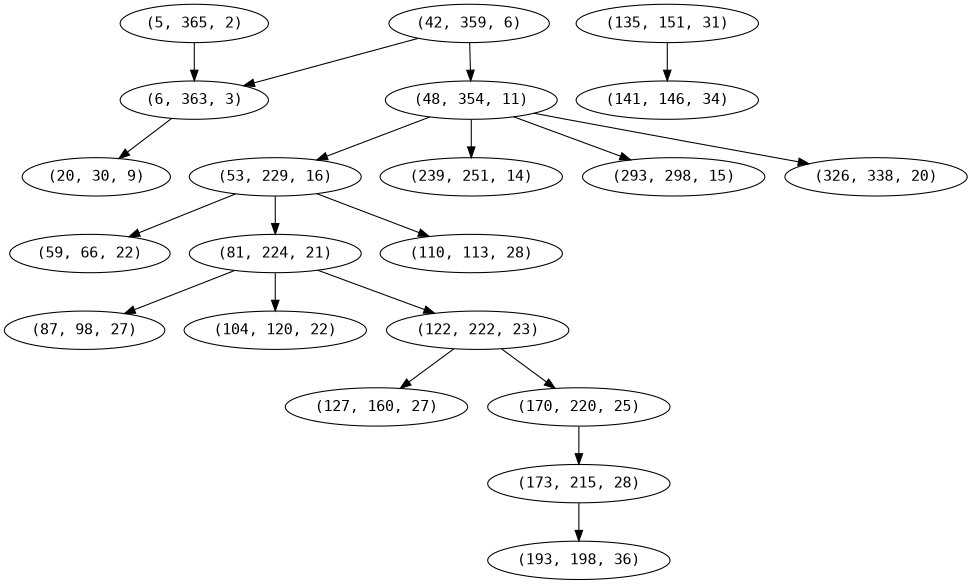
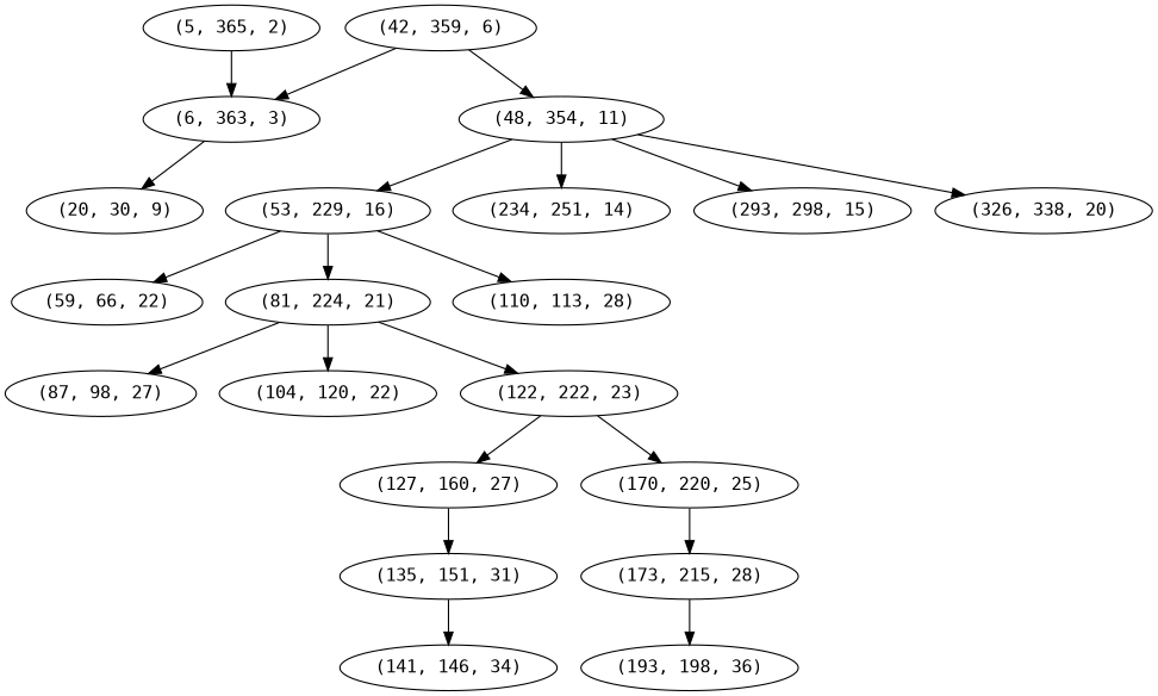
  digraph {
    fontname="DejaVu Sans Mono"
    node [fontname="DejaVu Sans Mono"]
    edge [fontname="DejaVu Sans Mono"]
    "(5, 365, 2)"
    "(6, 363, 3)"
    "(20, 30, 9)"
    "(42, 359, 6)"
    "(48, 354, 11)"
    "(53, 229, 16)"
-   "(239, 251, 14)"
+   "(239, 251, 14)" [label="(234, 251, 14)"]
    "(293, 298, 15)"
    "(326, 338, 20)"
    "(59, 66, 22)"
    "(81, 224, 21)"
    "(110, 113, 28)"
    "(87, 98, 27)"
    "(104, 120, 22)"
    "(122, 222, 23)"
    "(127, 160, 27)"
    "(170, 220, 25)"
    "(135, 151, 31)"
    "(173, 215, 28)"
    "(141, 146, 34)"
    "(193, 198, 36)"
    "(5, 365, 2)" -> "(6, 363, 3)"
    "(6, 363, 3)" -> "(20, 30, 9)"
    "(42, 359, 6)" -> "(6, 363, 3)"
    "(42, 359, 6)" -> "(48, 354, 11)"
    "(48, 354, 11)" -> "(53, 229, 16)"
    "(48, 354, 11)" -> "(239, 251, 14)"
    "(48, 354, 11)" -> "(293, 298, 15)"
    "(48, 354, 11)" -> "(326, 338, 20)"
    "(53, 229, 16)" -> "(59, 66, 22)"
    "(53, 229, 16)" -> "(81, 224, 21)"
    "(53, 229, 16)" -> "(110, 113, 28)"
    "(81, 224, 21)" -> "(87, 98, 27)"
    "(81, 224, 21)" -> "(104, 120, 22)"
    "(81, 224, 21)" -> "(122, 222, 23)"
    "(122, 222, 23)" -> "(127, 160, 27)"
    "(122, 222, 23)" -> "(170, 220, 25)"
+   "(127, 160, 27)" -> "(135, 151, 31)"
    "(170, 220, 25)" -> "(173, 215, 28)"
    "(135, 151, 31)" -> "(141, 146, 34)"
    "(173, 215, 28)" -> "(193, 198, 36)"
  }
